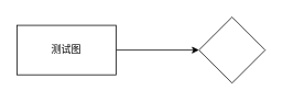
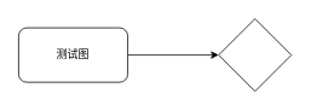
  <mxCell id="0" />
  <mxCell id="1" parent="0" />
  <mxCell id="2" value="" style="edgeStyle=orthogonalEdgeStyle;rounded=0;orthogonalLoop=1;jettySize=auto;html=1;" edge="1" parent="1" source="3" target="4"><mxGeometry relative="1" as="geometry" /></mxCell>
- <mxCell id="3" value="测试图" style="rounded=0;whiteSpace=wrap;html=1;" vertex="1" parent="1"><mxGeometry x="20" y="30" width="120" height="60" as="geometry" /></mxCell>
+ <mxCell id="3" value="测试图" style="whiteSpace=wrap;html=1;rounded=1;" vertex="1" parent="1"><mxGeometry x="20" y="30" width="120" height="60" as="geometry" /></mxCell>
  <mxCell id="4" value="" style="rhombus;whiteSpace=wrap;html=1;rounded=0;" vertex="1" parent="1"><mxGeometry x="240" y="20" width="80" height="80" as="geometry" /></mxCell>
